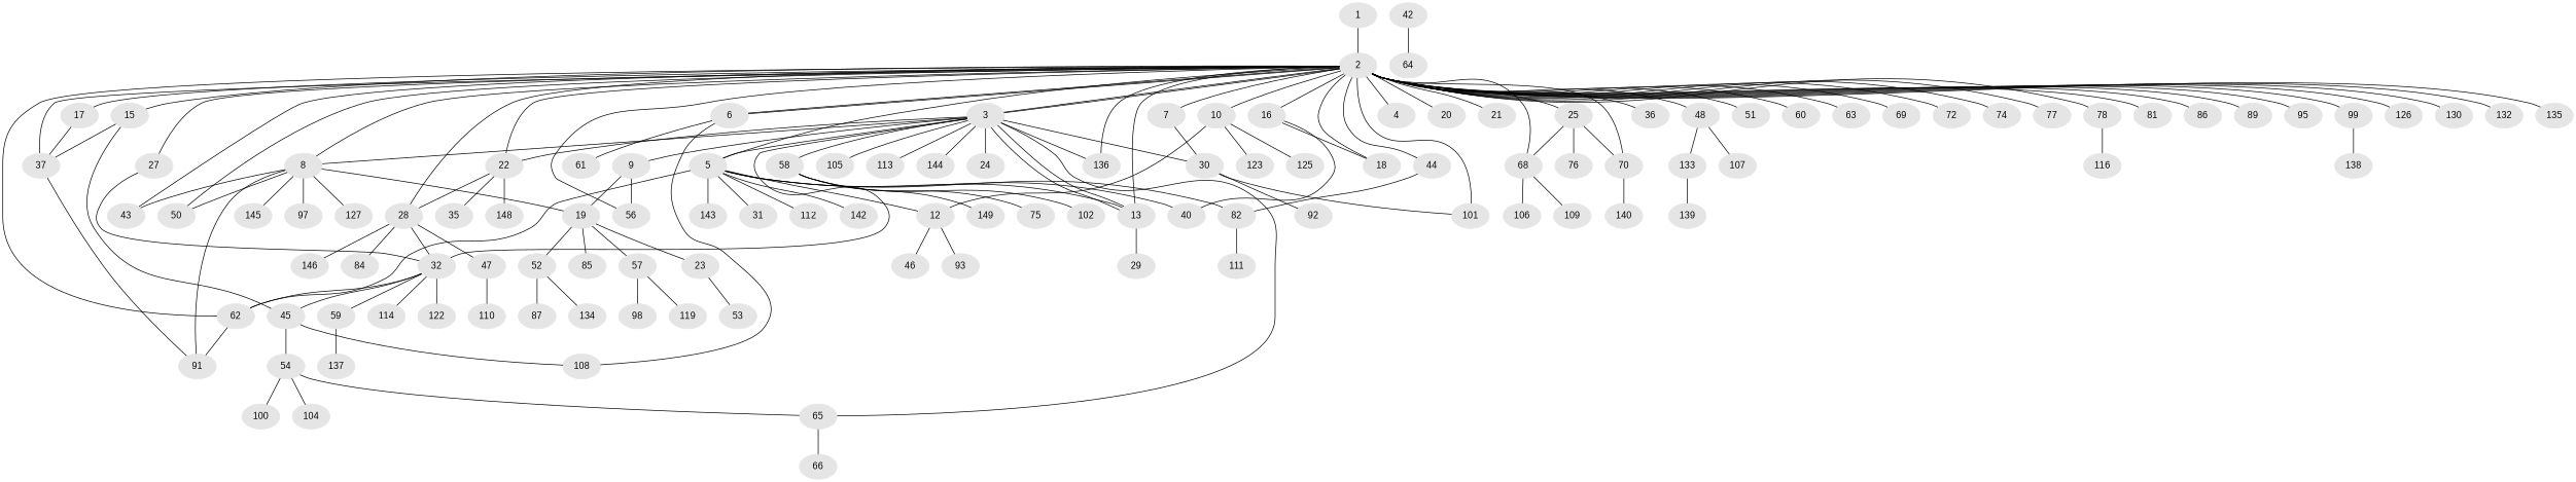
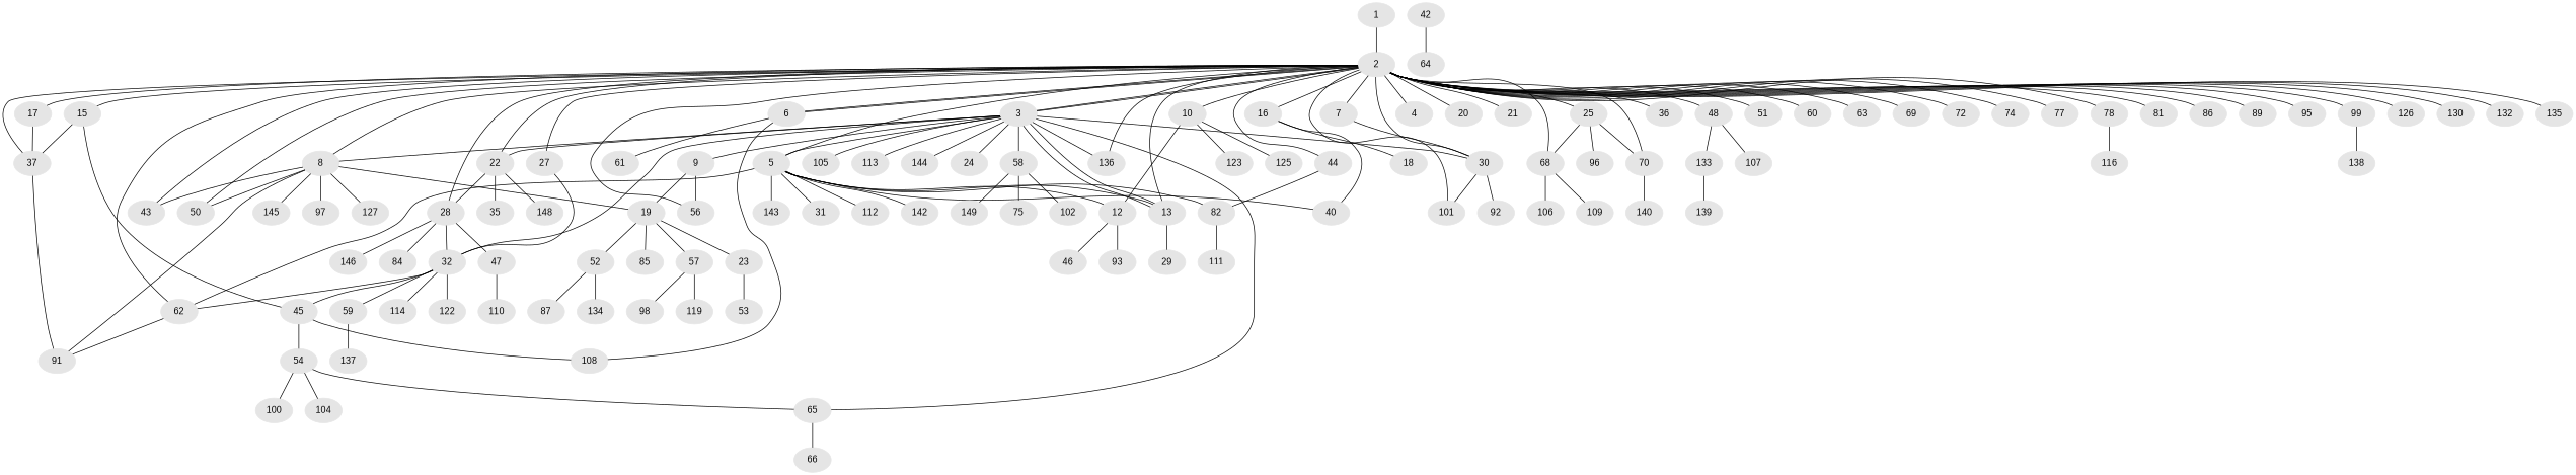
  graph {
    fontname="Liberation Sans"
    node [color=gray90 fontname="Liberation Sans" style=filled]
    edge [fontname="Liberation Sans"]
    2 [super="+14"]
    3 [super="+88"]
    4
    5 [super="+76"]
    6 [super="+11"]
    7 [super="+38"]
    8 [super="+124"]
    10
    13 [super="+49"]
    15
    16 [super="+26"]
    17
    20
    21
    22
    25 [super="+103"]
    27
    28 [super="+39"]
    30 [super="+126"]
    36
    37 [super="+118"]
    43 [super="+80"]
    44 [super="+90"]
    48 [super="+83"]
    50 [super="+141"]
    51 [super="+71"]
    56
    60
    62 [super="+121"]
    63
    68 [super="+73"]
    69
    70
    72
    74
    77
    78
    81
    86
    89
    95
    99
    101 [super="+117"]
    n44 [label=126]
    130
    132
    135
    136
    1
    9 [super="+147"]
    24
    32 [super="+33"]
    58 [super="+129"]
    65
    105
    113
    144
    12 [super="+55"]
    31
    40 [super="+41"]
    82 [super="+115"]
    112
    142
    143
    108 [super="+120"]
    61
    19 [super="+34"]
    91
    97
    127
    145
    123
    125 [super="+131"]
    29
    45 [super="+67"]
    18
    35
    148
-   96 [label=76]
+   96
    47
    84
    146
    92
    107
    133
    106
    109
    140
    116
    138
    59
    114
    122
    42
    64
    75
    102
    149
    66
    46
    93
    111
    23
    52
    57 [super="+79"]
    85
    54 [super="+94"]
    53
    87
    134
    98
    119
    110
    137
    100
    104
    139
    2 -- 3 [weight=3]
    2 -- 3
    2 -- 4
    2 -- 5
    2 -- 6
    2 -- 6
    2 -- 7
    2 -- 8
    2 -- 10
    2 -- 13
    2 -- 15
    2 -- 16
    2 -- 17
    2 -- 20
    2 -- 21
    2 -- 22
    2 -- 25
    2 -- 27
    2 -- 28
-   2 -- 18
+   2 -- 30
    2 -- 36
    2 -- 37
    2 -- 43
    2 -- 44
    2 -- 48
    2 -- 50
    2 -- 51
    2 -- 56
    2 -- 60
    2 -- 62
    2 -- 63
    2 -- 68
    2 -- 69
    2 -- 70
    2 -- 72
    2 -- 74
    2 -- 77
    2 -- 78
    2 -- 81
    2 -- 86
    2 -- 89
    2 -- 95
    2 -- 99
    2 -- 101 [weight=2]
    2 -- n44
    2 -- 130 [weight=2]
    2 -- 132
    2 -- 135
    2 -- 136
    3 -- 5
    3 -- 8
    3 -- 13
    3 -- 13
    3 -- 22
    3 -- 30
    3 -- 136
    3 -- 9
    3 -- 24
    3 -- 32
    3 -- 58
    3 -- 65
    3 -- 105
    3 -- 113
    3 -- 144
    5 -- 13
    5 -- 62
    5 -- 12
    5 -- 31
    5 -- 40
    5 -- 82
    5 -- 112
    5 -- 142
    5 -- 143
    6 -- 108
    6 -- 61
    7 -- 30
    8 -- 43
    8 -- 50
    8 -- 19
    8 -- 91
    8 -- 97
    8 -- 127
    8 -- 145
    10 -- 12
    10 -- 123
    10 -- 125
    13 -- 29
    15 -- 37
    15 -- 45
    16 -- 40
    16 -- 18
    17 -- 37
    22 -- 28
    22 -- 35
    22 -- 148
    25 -- 68
    25 -- 70
    25 -- 96
    27 -- 32
    28 -- 32
    28 -- 47
    28 -- 84
    28 -- 146
    30 -- 101
    30 -- 92
    37 -- 91
    44 -- 82
    48 -- 107
    48 -- 133
    62 -- 91
    68 -- 106
    68 -- 109
    70 -- 140
    78 -- 116
    99 -- 138
    1 -- 2
    9 -- 56
    9 -- 19
    32 -- 62
    32 -- 45
    32 -- 59
    32 -- 114
    32 -- 122
    58 -- 75
    58 -- 102
    58 -- 149
    65 -- 66
    12 -- 46
    12 -- 93
    82 -- 111
    19 -- 23
    19 -- 52
    19 -- 57
    19 -- 85
    45 -- 108
    45 -- 54
    47 -- 110
    133 -- 139
    59 -- 137
    42 -- 64
    23 -- 53
    52 -- 87
    52 -- 134
    57 -- 98
    57 -- 119
    54 -- 65
    54 -- 100
    54 -- 104
  }
